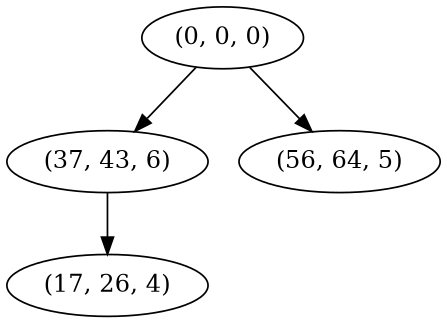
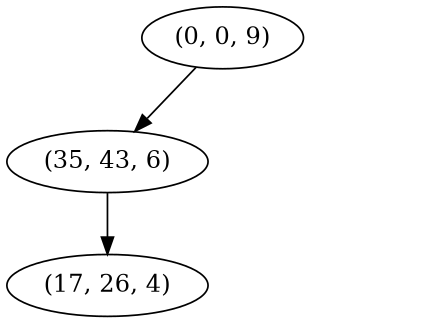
  digraph {
    fontname="DejaVu Serif"
    node [fontname="DejaVu Serif"]
    edge [fontname="DejaVu Serif"]
-   "(0, 0, 0)"
-   "(35, 43, 6)" [label="(37, 43, 6)"]
-   "(56, 64, 5)"
+   "(0, 0, 0)" [label="(0, 0, 9)"]
+   "(35, 43, 6)"
    "(17, 26, 4)"
    "(0, 0, 0)" -> "(35, 43, 6)"
-   "(0, 0, 0)" -> "(56, 64, 5)"
    "(35, 43, 6)" -> "(17, 26, 4)"
  }
